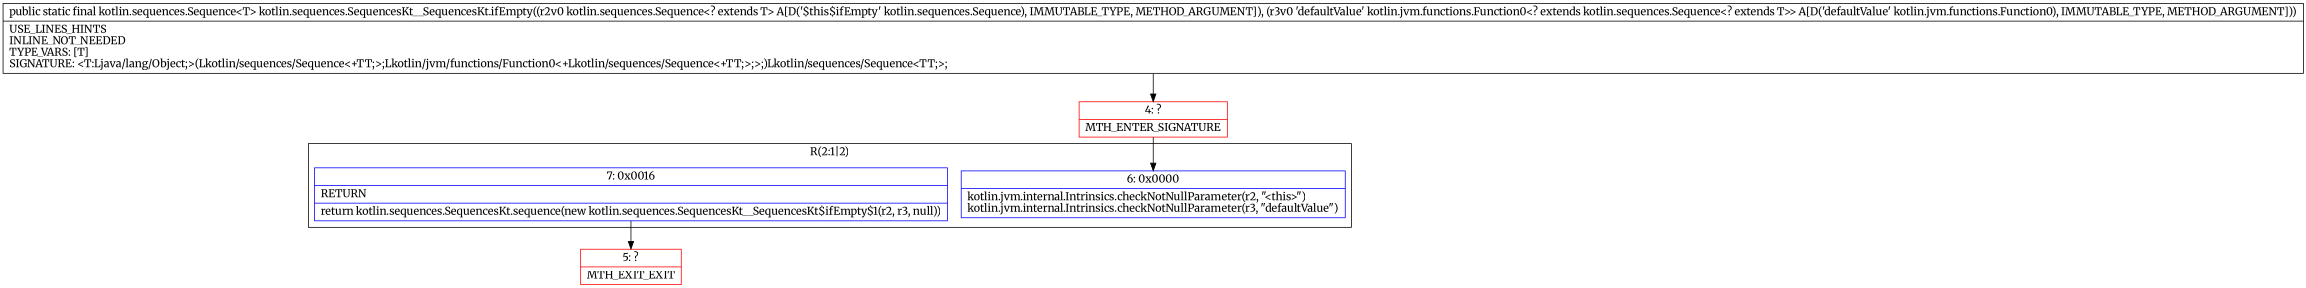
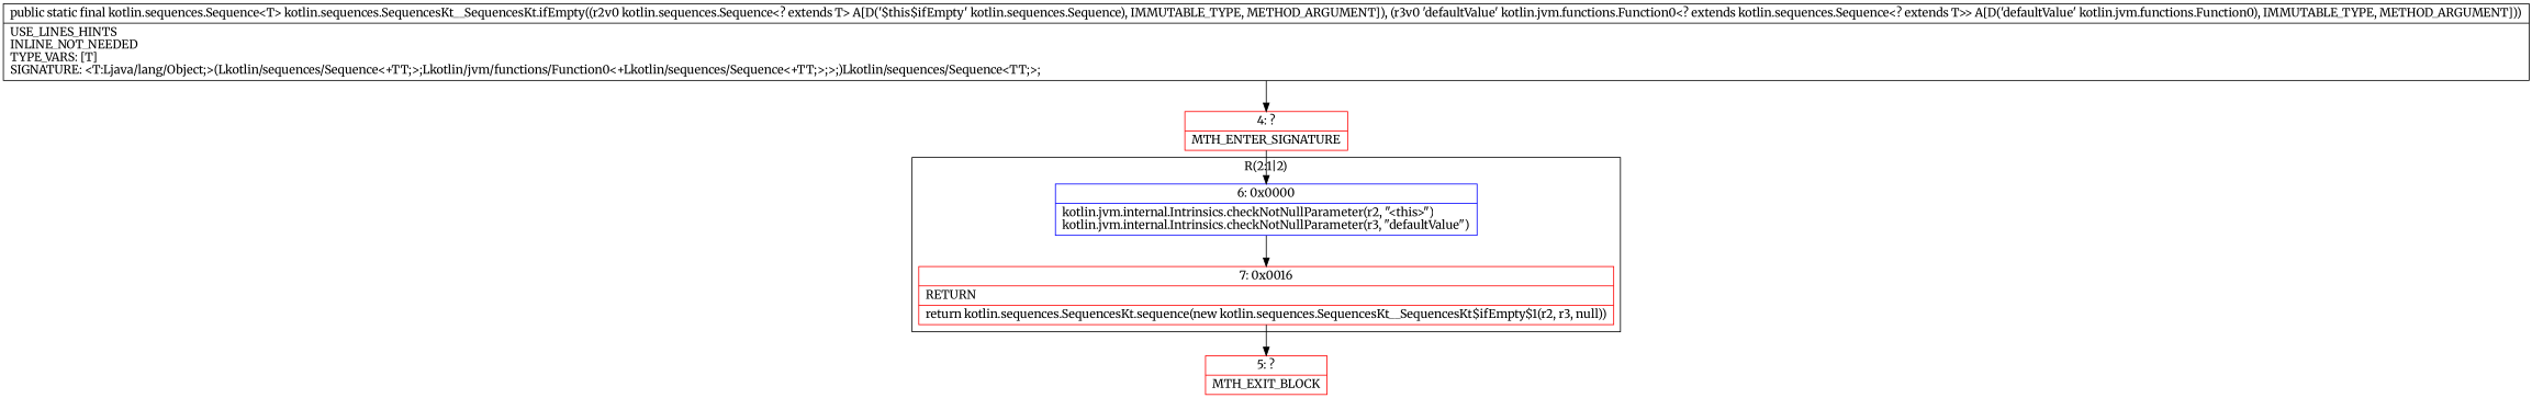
  digraph {
    fontname=Merriweather
    node [color=blue fontname=Merriweather shape=record]
    edge [fontname=Merriweather]
    n1 [label="{6\:\ 0x0000|kotlin.jvm.internal.Intrinsics.checkNotNullParameter(r2, \"\<this\>\")\lkotlin.jvm.internal.Intrinsics.checkNotNullParameter(r3, \"defaultValue\")\l}"]
-   n2 [label="{7\:\ 0x0016|RETURN\l|return kotlin.sequences.SequencesKt.sequence(new kotlin.sequences.SequencesKt__SequencesKt$ifEmpty$1(r2, r3, null))\l}"]
-   n3 [color=red label="{5\:\ ?|MTH_EXIT_EXIT\l}"]
+   n2 [color=red label="{7\:\ 0x0016|RETURN\l|return kotlin.sequences.SequencesKt.sequence(new kotlin.sequences.SequencesKt__SequencesKt$ifEmpty$1(r2, r3, null))\l}"]
+   n3 [color=red label="{5\:\ ?|MTH_EXIT_BLOCK\l}"]
    n4 [color=red label="{4\:\ ?|MTH_ENTER_SIGNATURE\l}"]
    n5 [label="{public static final kotlin.sequences.Sequence\<T\> kotlin.sequences.SequencesKt__SequencesKt.ifEmpty((r2v0 kotlin.sequences.Sequence\<? extends T\> A[D('$this$ifEmpty' kotlin.sequences.Sequence), IMMUTABLE_TYPE, METHOD_ARGUMENT]), (r3v0 'defaultValue' kotlin.jvm.functions.Function0\<? extends kotlin.sequences.Sequence\<? extends T\>\> A[D('defaultValue' kotlin.jvm.functions.Function0), IMMUTABLE_TYPE, METHOD_ARGUMENT]))  | USE_LINES_HINTS\lINLINE_NOT_NEEDED\lTYPE_VARS: [T]\lSIGNATURE: \<T:Ljava\/lang\/Object;\>(Lkotlin\/sequences\/Sequence\<+TT;\>;Lkotlin\/jvm\/functions\/Function0\<+Lkotlin\/sequences\/Sequence\<+TT;\>;\>;)Lkotlin\/sequences\/Sequence\<TT;\>;\l}" color=""]
    subgraph cluster_1 {
      label="R(2:1|2)"
      n1
      n2
    }
+   n1 -> n2
    n2 -> n3
    n4 -> n1
    n5 -> n4
  }
